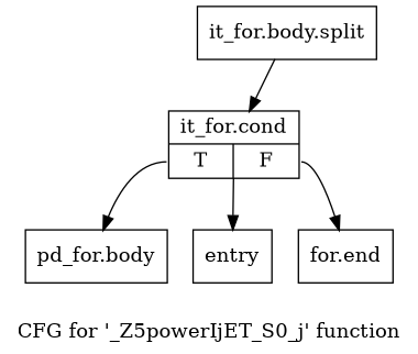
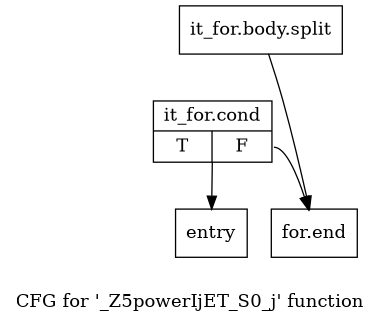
  digraph {
    label="CFG for '_Z5powerIjET_S0_j' function"
    node [shape=record]
    n1 [label="{entry}"]
    n2 [label="{it_for.cond|{<s0>T|<s1>F}}"]
-   n3 [label="{pd_for.body}"]
    n4 [label="{for.end}"]
    n5 [label="{it_for.body.split}"]
    n2 -> n1
-   n2 -> n3 [tailport=s0]
    n2 -> n4 [tailport=s1]
-   n5 -> n2
+   n5 -> n4
  }
